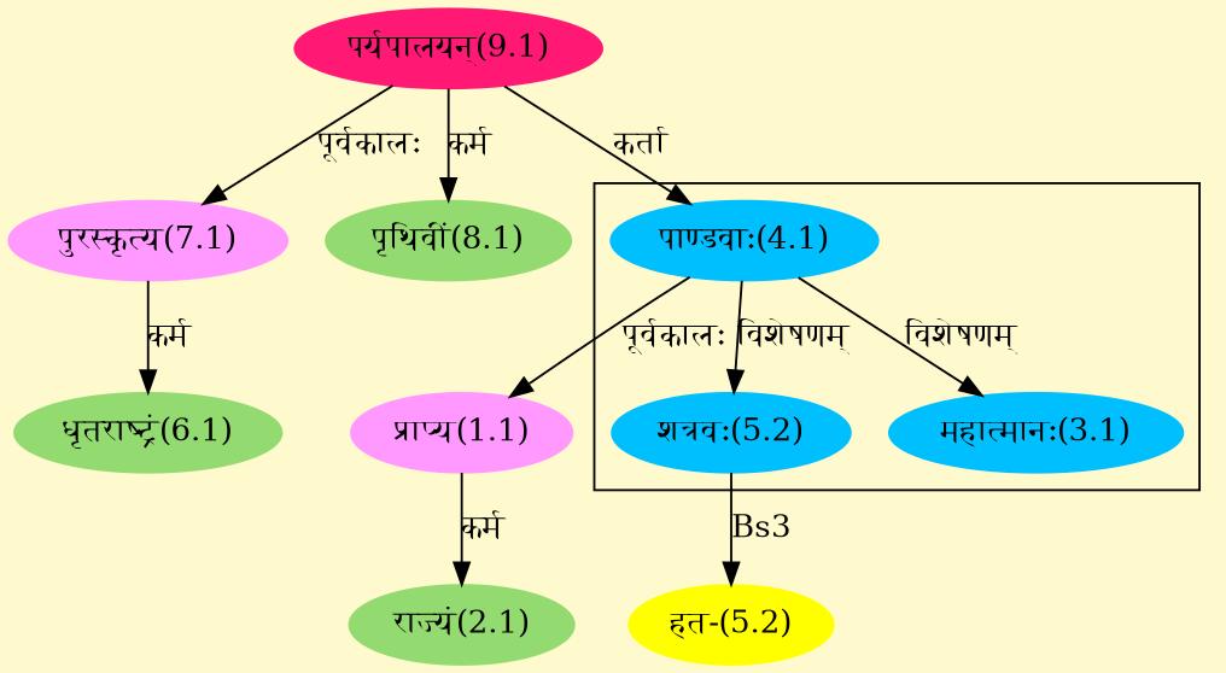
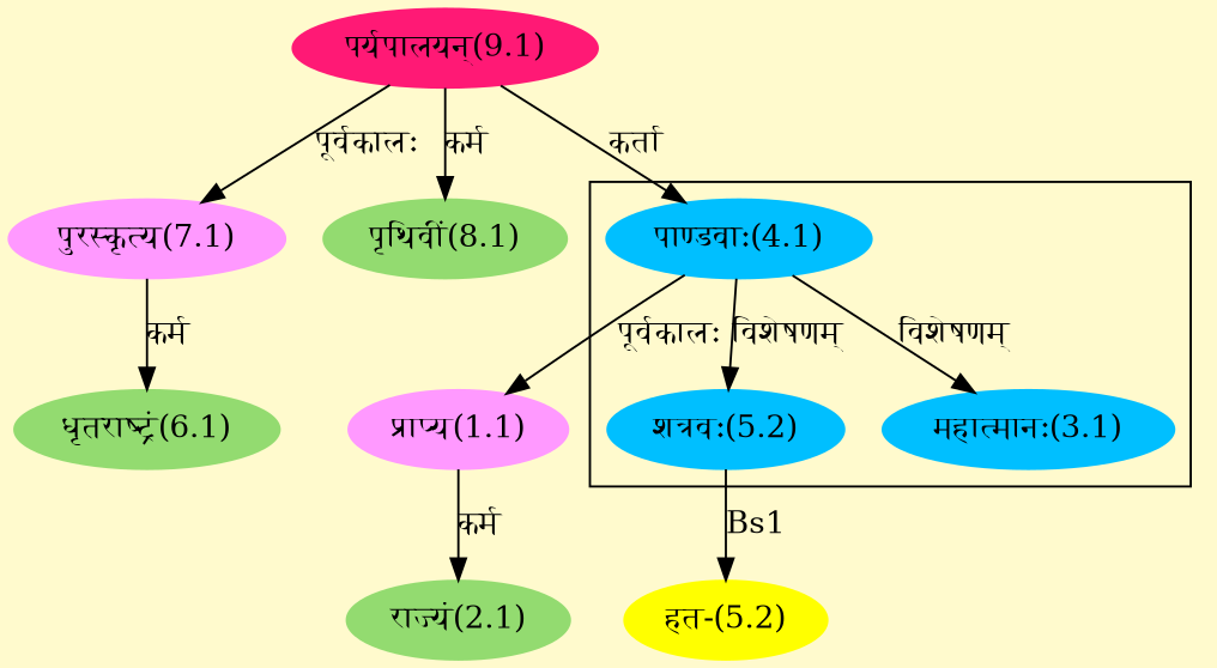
  digraph {
    bgcolor=lemonchiffon1
    compound=true
    fontname="DejaVu Serif"
    rankdir=BT
    node [color="#00BFFF" fontname="DejaVu Serif" style=filled]
    edge [dir=back fontname="DejaVu Serif"]
    n1 [label="महात्मानः(3.1)"]
    n2 [label="पाण्डवाः(4.1)"]
    n3 [label="शत्रवः(5.2)"]
    n4 [color="#FF1975" label="पर्यपालयन्(9.1)"]
    n5 [color="#FF99FF" label="प्राप्य(1.1)"]
    n6 [color="#93DB70" label="राज्यं(2.1)"]
    n7 [color="#FFFF00" label="हत-(5.2)"]
    n8 [color="#93DB70" label="धृतराष्ट्रं(6.1)"]
    n9 [color="#FF99FF" label="पुरस्कृत्य(7.1)"]
    n10 [color="#93DB70" label="पृथिवीं(8.1)"]
    subgraph cluster_1 {
      n1
      n2
      n3
    }
    n1 -> n2 [label="विशेषणम्"]
    n2 -> n4 [label="कर्ता"]
    n3 -> n2 [label="विशेषणम्"]
    n5 -> n2 [label="पूर्वकालः"]
    n6 -> n5 [label="कर्म"]
-   n7 -> n3 [label=Bs3]
+   n7 -> n3 [label=Bs1]
    n8 -> n9 [label="कर्म"]
    n9 -> n4 [label="पूर्वकालः"]
    n10 -> n4 [label="कर्म"]
  }
